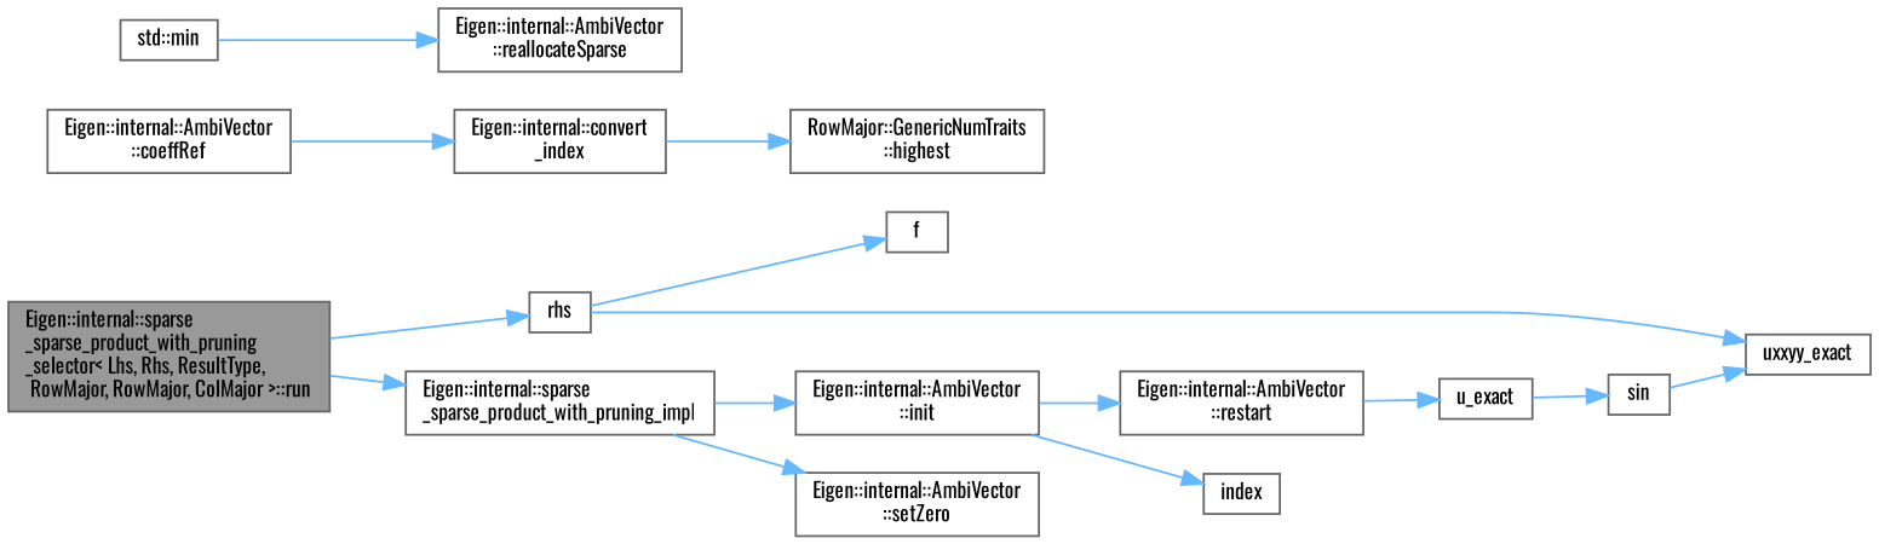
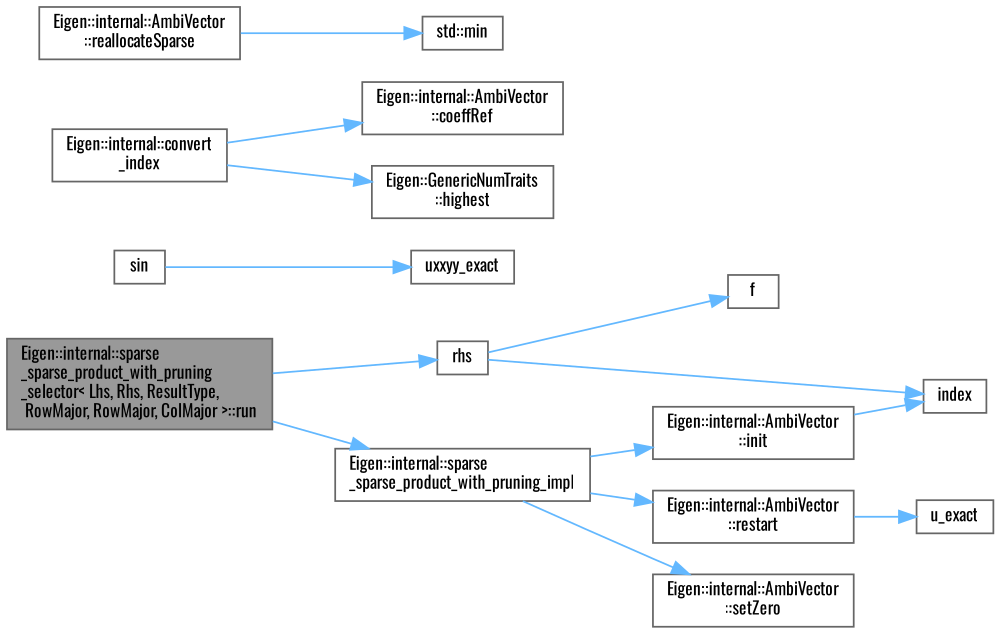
  digraph {
    fontname=Oswald
    rankdir=LR
    node [color=grey40 fillcolor=white fontname=Oswald fontsize=10 shape=box style=filled]
    edge [color=steelblue1 fontname=Oswald fontsize=10 labelfontname=Helvetica labelfontsize=10 style=solid]
    n1 [color=gray40 fillcolor=grey60 fontcolor=black height=0.2 label="Eigen::internal::sparse\l_sparse_product_with_pruning\l_selector\< Lhs, Rhs, ResultType,\l RowMajor, RowMajor, ColMajor \>::run" width=0.4]
    n2 [height=0.2 label=rhs width=0.4]
    n3 [height=0.2 label="Eigen::internal::sparse\l_sparse_product_with_pruning_impl" width=0.4]
    n4 [height=0.2 label=f width=0.4]
    n5 [height=0.2 label=uxxyy_exact width=0.4]
    n6 [height=0.2 label="Eigen::internal::AmbiVector\l::init" width=0.4]
    n7 [height=0.2 label="Eigen::internal::AmbiVector\l::restart" width=0.4]
    n8 [height=0.2 label="Eigen::internal::AmbiVector\l::setZero" width=0.4]
    n9 [height=0.2 label=u_exact width=0.4]
    n10 [height=0.2 label=sin width=0.4]
    n11 [height=0.2 label="Eigen::internal::AmbiVector\l::coeffRef" width=0.4]
    n12 [height=0.2 label="Eigen::internal::convert\l_index" width=0.4]
    n13 [height=0.2 label=index width=0.4]
-   n14 [height=0.2 label="RowMajor::GenericNumTraits\l::highest" width=0.4]
+   n14 [height=0.2 label="Eigen::GenericNumTraits\l::highest" width=0.4]
    n15 [height=0.2 label="Eigen::internal::AmbiVector\l::reallocateSparse" width=0.4]
    n16 [height=0.2 label="std::min" width=0.4]
    n1 -> n2
    n1 -> n3
    n2 -> n4
-   n2 -> n5
+   n2 -> n13
    n3 -> n6
-   n6 -> n7
+   n3 -> n7
    n3 -> n8
    n6 -> n13
    n7 -> n9
-   n9 -> n10
    n10 -> n5
-   n11 -> n12
+   n12 -> n11
    n12 -> n14
-   n16 -> n15
+   n15 -> n16
  }
